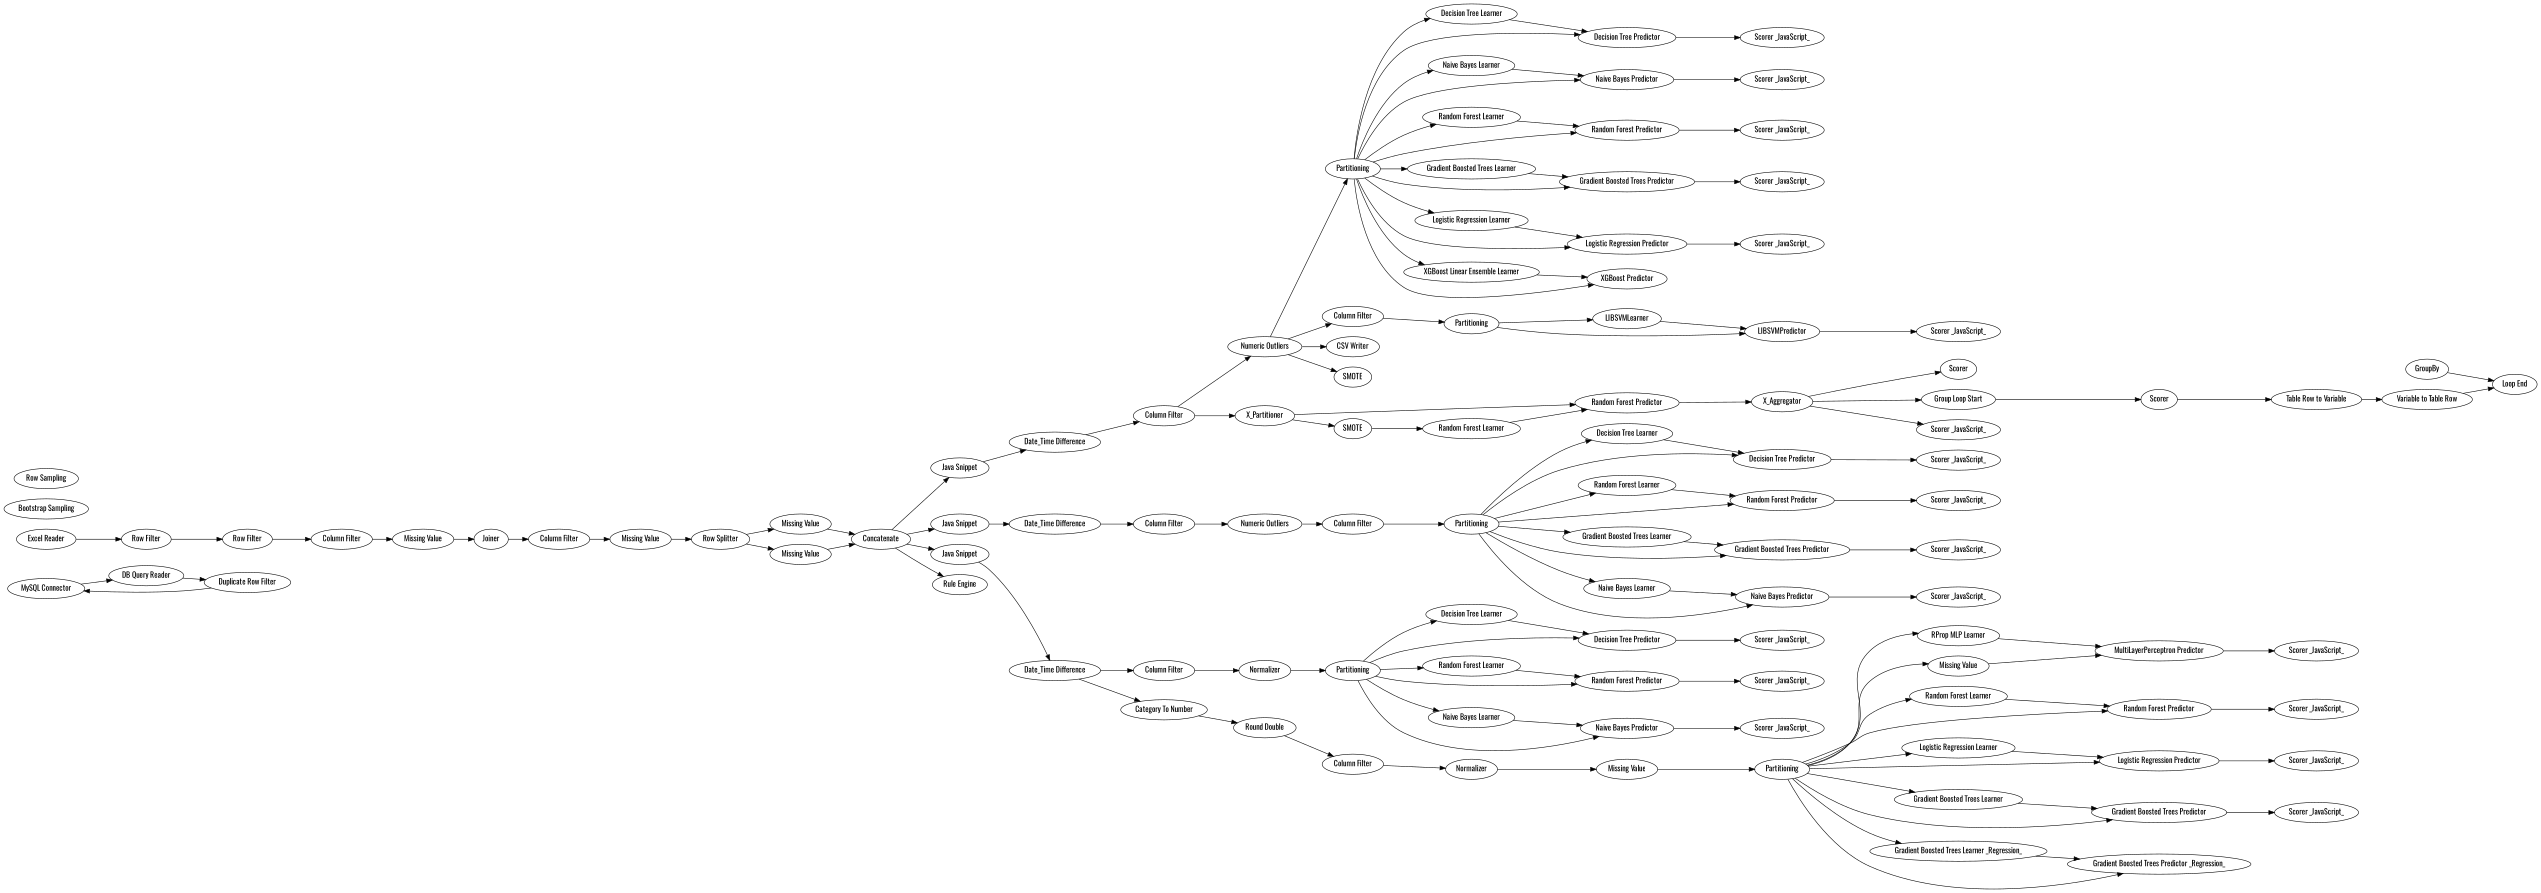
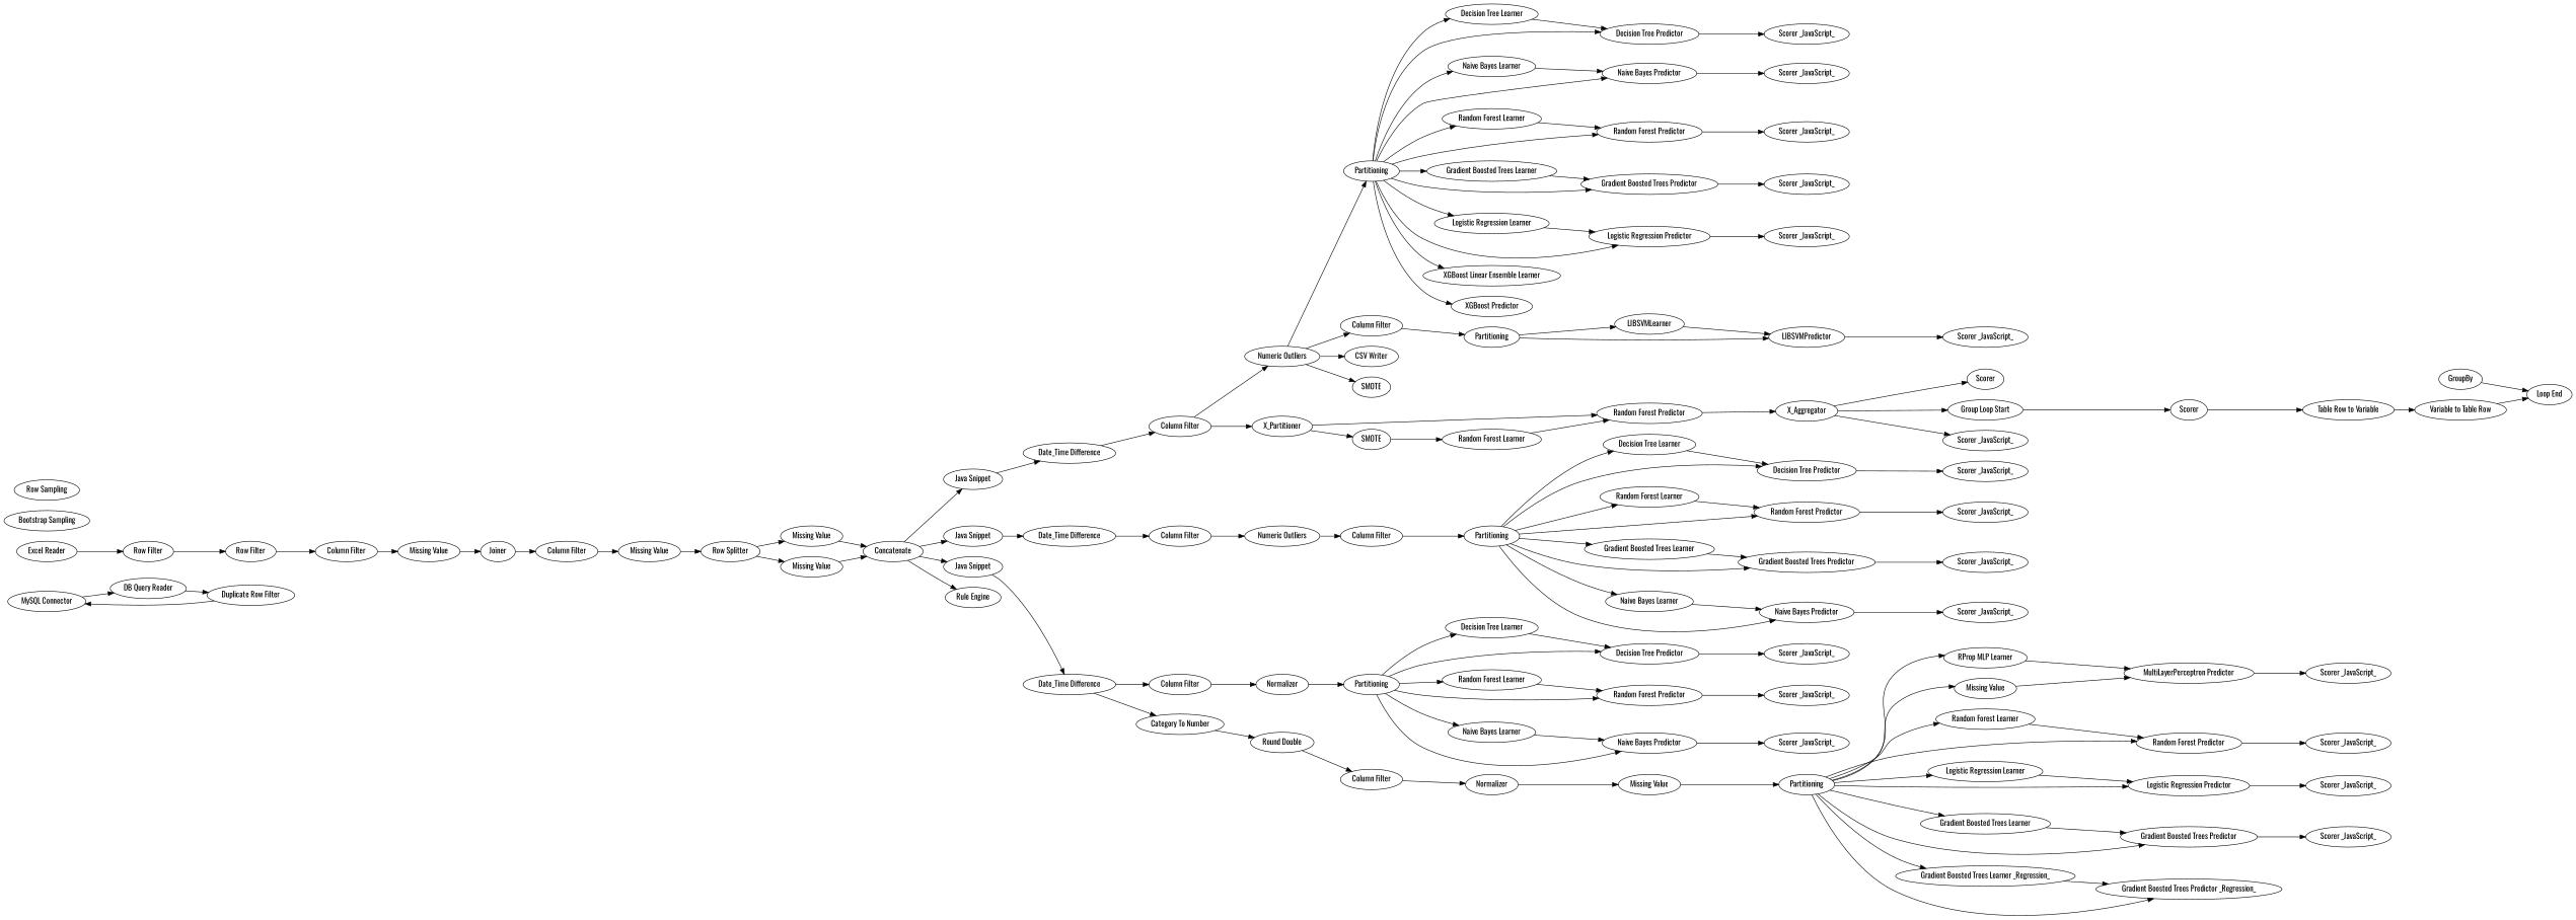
  digraph {
    fontname=Oswald
    rankdir=LR
    node [fontname=Oswald]
    edge [fontname=Oswald]
    n1 [label="MySQL Connector"]
    n2 [label="DB Query Reader"]
    n3 [label="Duplicate Row Filter"]
    n4 [label=Joiner]
    n5 [label="Column Filter"]
    n6 [label="Missing Value"]
    n7 [label="Excel Reader"]
    n8 [label="Row Filter"]
    n9 [label="Row Filter"]
    n10 [label="Date_Time Difference"]
    n11 [label="Column Filter"]
    n12 [label="Numeric Outliers"]
    n13 [label=X_Partitioner]
    n14 [label="Row Splitter"]
    n15 [label="Java Snippet"]
    n16 [label=Partitioning]
    n17 [label="Decision Tree Learner"]
    n18 [label="Decision Tree Predictor"]
    n19 [label="Naive Bayes Learner"]
    n20 [label="Naive Bayes Predictor"]
    n21 [label="Random Forest Learner"]
    n22 [label="Random Forest Predictor"]
    n23 [label="Gradient Boosted Trees Learner"]
    n24 [label="Gradient Boosted Trees Predictor"]
    n25 [label="Logistic Regression Learner"]
    n26 [label="Logistic Regression Predictor"]
    n27 [label="XGBoost Linear Ensemble Learner"]
    n28 [label="XGBoost Predictor"]
    n29 [label="Scorer _JavaScript_"]
    n30 [label="Scorer _JavaScript_"]
    n31 [label="Scorer _JavaScript_"]
    n32 [label="Scorer _JavaScript_"]
    n33 [label="Scorer _JavaScript_"]
    n34 [label="Column Filter"]
    n35 [label="CSV Writer"]
    n36 [label=SMOTE]
    n37 [label="Random Forest Predictor"]
    n38 [label=SMOTE]
    n39 [label="Date_Time Difference"]
    n40 [label="Column Filter"]
    n41 [label="Numeric Outliers"]
    n42 [label="Java Snippet"]
    n43 [label="Column Filter"]
    n44 [label=Partitioning]
    n45 [label="Decision Tree Learner"]
    n46 [label="Decision Tree Predictor"]
    n47 [label="Random Forest Learner"]
    n48 [label="Random Forest Predictor"]
    n49 [label="Gradient Boosted Trees Learner"]
    n50 [label="Gradient Boosted Trees Predictor"]
    n51 [label="Naive Bayes Learner"]
    n52 [label="Naive Bayes Predictor"]
    n53 [label="Scorer _JavaScript_"]
    n54 [label="Scorer _JavaScript_"]
    n55 [label="Scorer _JavaScript_"]
    n56 [label="Scorer _JavaScript_"]
    n57 [label=Normalizer]
    n58 [label=Partitioning]
    n59 [label="Decision Tree Learner"]
    n60 [label="Decision Tree Predictor"]
    n61 [label="Random Forest Learner"]
    n62 [label="Random Forest Predictor"]
    n63 [label="Naive Bayes Learner"]
    n64 [label="Naive Bayes Predictor"]
    n65 [label="Scorer _JavaScript_"]
    n66 [label="Scorer _JavaScript_"]
    n67 [label="Scorer _JavaScript_"]
    n68 [label="Column Filter"]
    n69 [label="Date_Time Difference"]
    n70 [label="Category To Number"]
    n71 [label="Round Double"]
    n72 [label="Java Snippet"]
    n73 [label="MultiLayerPerceptron Predictor"]
    n74 [label="Scorer _JavaScript_"]
    n75 [label="RProp MLP Learner"]
    n76 [label="Column Filter"]
    n77 [label=Normalizer]
    n78 [label="Missing Value"]
    n79 [label=Partitioning]
    n80 [label="Missing Value"]
    n81 [label="Random Forest Learner"]
    n82 [label="Random Forest Predictor"]
    n83 [label="Logistic Regression Learner"]
    n84 [label="Logistic Regression Predictor"]
    n85 [label="Gradient Boosted Trees Learner"]
    n86 [label="Gradient Boosted Trees Predictor"]
    n87 [label="Gradient Boosted Trees Learner _Regression_"]
    n88 [label="Gradient Boosted Trees Predictor _Regression_"]
    n89 [label="Scorer _JavaScript_"]
    n90 [label="Scorer _JavaScript_"]
    n91 [label="Scorer _JavaScript_"]
    n92 [label="Missing Value"]
    n93 [label="Column Filter"]
    n94 [label="Missing Value"]
    n95 [label="Missing Value"]
    n96 [label=Concatenate]
    n97 [label="Rule Engine"]
    n98 [label=Partitioning]
    n99 [label=LIBSVMLearner]
    n100 [label=LIBSVMPredictor]
    n101 [label="Scorer _JavaScript_"]
    n102 [label=X_Aggregator]
    n103 [label="Random Forest Learner"]
    n104 [label=Scorer]
    n105 [label="Group Loop Start"]
    n106 [label="Scorer _JavaScript_"]
    n107 [label=Scorer]
    n108 [label="Table Row to Variable"]
    n109 [label="Variable to Table Row"]
    n110 [label="Loop End"]
    n111 [label=GroupBy]
    n112 [label="Bootstrap Sampling"]
    n113 [label="Row Sampling"]
    n1 -> n2
    n2 -> n3
    n3 -> n1
    n4 -> n5
    n5 -> n6
    n6 -> n14
    n7 -> n8
    n8 -> n9
    n9 -> n93
    n10 -> n11
    n11 -> n12
    n11 -> n13
    n12 -> n16
    n12 -> n34
    n12 -> n35
    n12 -> n36
    n13 -> n37
    n13 -> n38
    n14 -> n94
    n14 -> n95
    n15 -> n10
    n16 -> n17
    n16 -> n18
    n16 -> n19
    n16 -> n20
    n16 -> n21
    n16 -> n22
    n16 -> n23
    n16 -> n24
    n16 -> n25
    n16 -> n26
    n16 -> n27
    n16 -> n28
    n17 -> n18
    n18 -> n29
    n19 -> n20
    n20 -> n30
    n21 -> n22
    n22 -> n31
    n23 -> n24
    n24 -> n32
    n25 -> n26
    n26 -> n33
-   n27 -> n28
    n34 -> n98
    n37 -> n102
    n38 -> n103
    n39 -> n40
    n40 -> n41
    n41 -> n43
    n42 -> n39
    n43 -> n44
    n44 -> n45
    n44 -> n46
    n44 -> n47
    n44 -> n48
    n44 -> n49
    n44 -> n50
    n44 -> n51
    n44 -> n52
    n45 -> n46
    n46 -> n53
    n47 -> n48
    n48 -> n54
    n49 -> n50
    n50 -> n55
    n51 -> n52
    n52 -> n56
    n57 -> n58
    n58 -> n59
    n58 -> n60
    n58 -> n61
    n58 -> n62
    n58 -> n63
    n58 -> n64
    n59 -> n60
    n60 -> n65
    n61 -> n62
    n62 -> n66
    n63 -> n64
    n64 -> n67
    n68 -> n57
    n69 -> n68
    n69 -> n70
    n70 -> n71
    n71 -> n76
    n72 -> n69
    n73 -> n74
    n75 -> n73
    n76 -> n77
    n77 -> n78
    n78 -> n79
    n79 -> n75
    n79 -> n80
    n79 -> n81
    n79 -> n82
    n79 -> n83
    n79 -> n84
    n79 -> n85
    n79 -> n86
    n79 -> n87
    n79 -> n88
    n80 -> n73
    n81 -> n82
    n82 -> n89
    n83 -> n84
    n84 -> n90
    n85 -> n86
    n86 -> n91
    n87 -> n88
    n92 -> n4
    n93 -> n92
    n94 -> n96
    n95 -> n96
    n96 -> n15
    n96 -> n42
    n96 -> n72
    n96 -> n97
    n98 -> n99
    n98 -> n100
    n99 -> n100
    n100 -> n101
    n102 -> n104
    n102 -> n105
    n102 -> n106
    n103 -> n37
    n105 -> n107
    n107 -> n108
    n108 -> n109
    n109 -> n110
    n111 -> n110
  }
